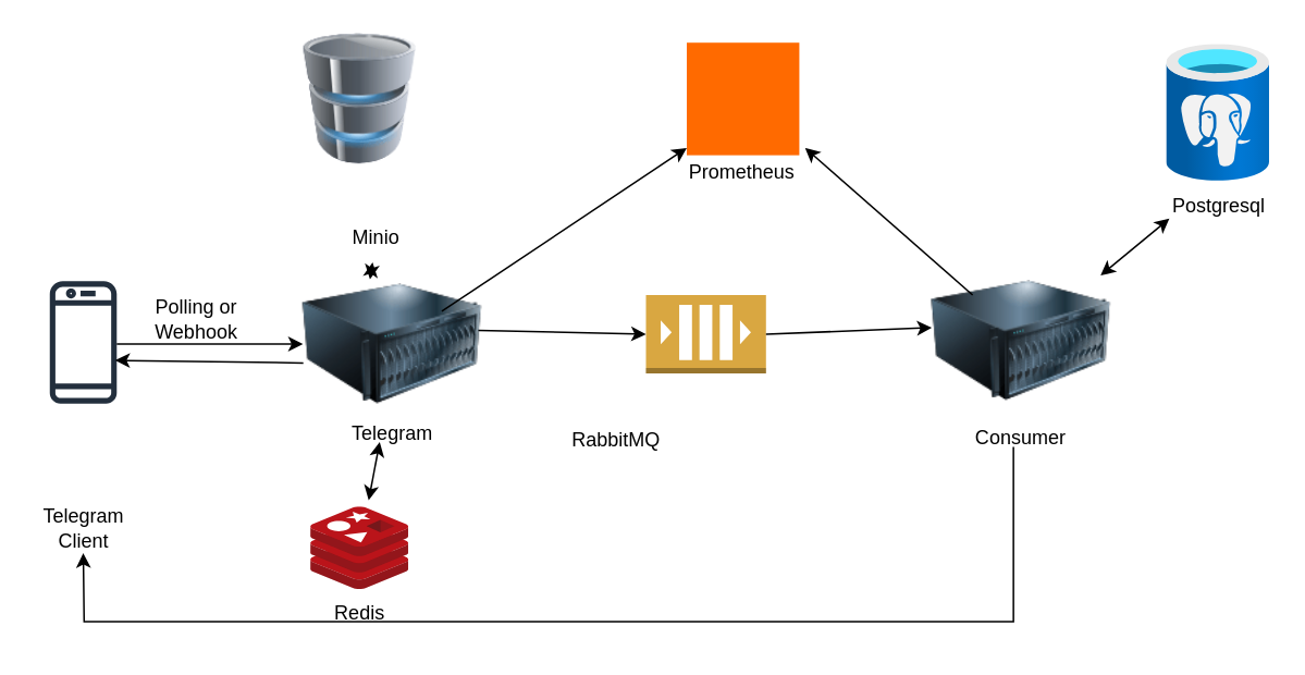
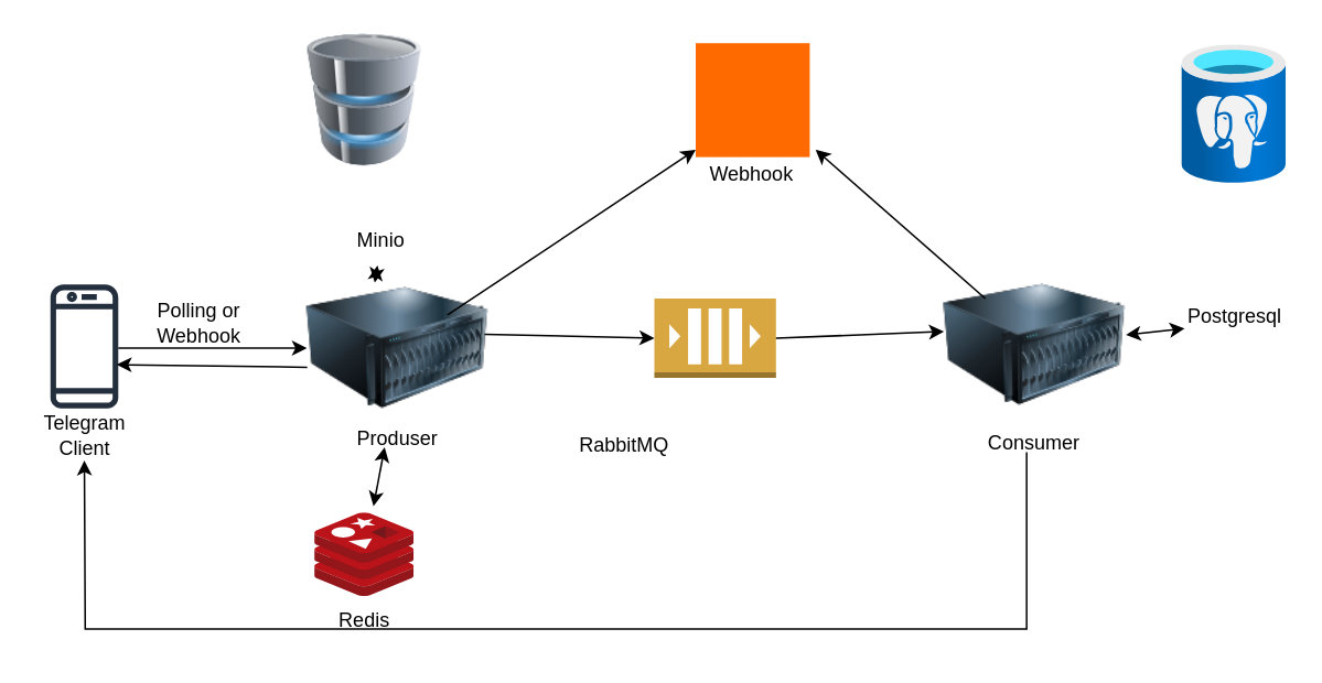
  <mxCell id="0" />
  <mxCell id="1" parent="0" />
  <mxCell id="2" value="" style="sketch=0;outlineConnect=0;fontColor=#232F3E;gradientColor=none;fillColor=#232F3D;strokeColor=none;dashed=0;verticalLabelPosition=bottom;verticalAlign=top;align=center;html=1;fontSize=12;fontStyle=0;aspect=fixed;pointerEvents=1;shape=mxgraph.aws4.mobile_client;" parent="1" vertex="1"><mxGeometry x="30" y="170" width="41" height="78" as="geometry" /></mxCell>
- <mxCell id="3" value="Telegram&lt;div&gt;Client&lt;/div&gt;" style="text;html=1;align=center;verticalAlign=middle;whiteSpace=wrap;rounded=0;" parent="1" vertex="1"><mxGeometry x="20.5" y="308" width="60" height="30" as="geometry" /></mxCell>
+ <mxCell id="3" value="Telegram&lt;div&gt;Client&lt;/div&gt;" style="text;html=1;align=center;verticalAlign=middle;whiteSpace=wrap;rounded=0;" parent="1" vertex="1"><mxGeometry x="20.5" y="248" width="60" height="30" as="geometry" /></mxCell>
  <mxCell id="4" value="" style="endArrow=classic;html=1;rounded=0;entryX=0;entryY=0.5;entryDx=0;entryDy=0;" edge="1" parent="1" target="6"><mxGeometry width="50" height="50" relative="1" as="geometry"><mxPoint x="71" y="210" as="sourcePoint" /><mxPoint x="160" y="210" as="targetPoint" /></mxGeometry></mxCell>
  <mxCell id="5" value="Polling or Webhook" style="text;html=1;align=center;verticalAlign=middle;whiteSpace=wrap;rounded=0;" vertex="1" parent="1"><mxGeometry x="90" y="180" width="60" height="30" as="geometry" /></mxCell>
  <mxCell id="6" value="" style="image;html=1;image=img/lib/clip_art/computers/Server_128x128.png" vertex="1" parent="1"><mxGeometry x="185" y="170" width="110" height="80" as="geometry" /></mxCell>
- <mxCell id="7" value="Telegram" style="text;html=1;align=center;verticalAlign=middle;whiteSpace=wrap;rounded=0;" vertex="1" parent="1"><mxGeometry x="210" y="250" width="60" height="30" as="geometry" /></mxCell>
+ <mxCell id="7" value="Produser" style="text;html=1;align=center;verticalAlign=middle;whiteSpace=wrap;rounded=0;" vertex="1" parent="1"><mxGeometry x="210" y="250" width="60" height="30" as="geometry" /></mxCell>
  <mxCell id="8" value="" style="image;sketch=0;aspect=fixed;html=1;points=[];align=center;fontSize=12;image=img/lib/mscae/Cache_Redis_Product.svg;" vertex="1" parent="1"><mxGeometry x="190" y="310" width="60" height="50.4" as="geometry" /></mxCell>
  <mxCell id="9" value="Redis" style="text;html=1;align=center;verticalAlign=middle;whiteSpace=wrap;rounded=0;" vertex="1" parent="1"><mxGeometry x="190" y="360" width="60" height="30.4" as="geometry" /></mxCell>
  <mxCell id="10" value="" style="image;html=1;image=img/lib/clip_art/computers/Database_128x128.png" vertex="1" parent="1"><mxGeometry x="180" y="20" width="80" height="80" as="geometry" /></mxCell>
  <mxCell id="11" value="Minio" style="text;html=1;align=center;verticalAlign=middle;whiteSpace=wrap;rounded=0;" vertex="1" parent="1"><mxGeometry x="200" y="130" width="60" height="30" as="geometry" /></mxCell>
  <mxCell id="12" value="" style="outlineConnect=0;dashed=0;verticalLabelPosition=bottom;verticalAlign=top;align=center;html=1;shape=mxgraph.aws3.queue;fillColor=#D9A741;gradientColor=none;" vertex="1" parent="1"><mxGeometry x="395" y="180" width="73.5" height="48" as="geometry" /></mxCell>
  <mxCell id="13" value="" style="image;html=1;image=img/lib/clip_art/computers/Server_128x128.png" vertex="1" parent="1"><mxGeometry x="570" y="168" width="110" height="80" as="geometry" /></mxCell>
  <mxCell id="14" value="Consumer" style="text;whiteSpace=wrap;" vertex="1" parent="1"><mxGeometry x="595" y="254" width="60" height="22" as="geometry" /></mxCell>
  <mxCell id="15" value="" style="image;aspect=fixed;html=1;points=[];align=center;fontSize=12;image=img/lib/azure2/databases/Azure_Database_PostgreSQL_Server.svg;" vertex="1" parent="1"><mxGeometry x="714" y="26.66" width="63" height="84.01" as="geometry" /></mxCell>
  <mxCell id="16" value="RabbitMQ&#10;" style="text;whiteSpace=wrap;" vertex="1" parent="1"><mxGeometry x="347.63" y="255" width="58.25" height="20" as="geometry" /></mxCell>
  <mxCell id="17" value="" style="points=[];aspect=fixed;html=1;align=center;shadow=0;dashed=0;fillColor=#FF6A00;strokeColor=none;shape=mxgraph.alibaba_cloud.prometheus;" vertex="1" parent="1"><mxGeometry x="420" y="25.55" width="68.9" height="68.9" as="geometry" /></mxCell>
- <mxCell id="18" value="Prometheus" style="text;html=1;align=center;verticalAlign=middle;whiteSpace=wrap;rounded=0;" vertex="1" parent="1"><mxGeometry x="416.45" y="90" width="76" height="30" as="geometry" /></mxCell>
- <mxCell id="19" value="Postgresql" style="text;html=1;align=center;verticalAlign=middle;whiteSpace=wrap;rounded=0;" vertex="1" parent="1"><mxGeometry x="715.5" y="110.67" width="60" height="30" as="geometry" /></mxCell>
+ <mxCell id="18" value="Webhook" style="text;html=1;align=center;verticalAlign=middle;whiteSpace=wrap;rounded=0;" vertex="1" parent="1"><mxGeometry x="416.45" y="90" width="76" height="30" as="geometry" /></mxCell>
+ <mxCell id="19" value="Postgresql" style="text;html=1;align=center;verticalAlign=middle;whiteSpace=wrap;rounded=0;" vertex="1" parent="1"><mxGeometry x="715.5" y="175.67" width="60" height="30" as="geometry" /></mxCell>
  <mxCell id="20" value="" style="endArrow=classic;html=1;rounded=0;exitX=0.002;exitY=0.645;exitDx=0;exitDy=0;exitPerimeter=0;" edge="1" parent="1" source="6"><mxGeometry width="50" height="50" relative="1" as="geometry"><mxPoint x="21" y="273" as="sourcePoint" /><mxPoint x="70" y="220" as="targetPoint" /></mxGeometry></mxCell>
  <mxCell id="21" value="" style="endArrow=classic;startArrow=classic;html=1;rounded=0;exitX=0.373;exitY=0.005;exitDx=0;exitDy=0;exitPerimeter=0;" edge="1" parent="1" source="6" target="11"><mxGeometry width="50" height="50" relative="1" as="geometry"><mxPoint x="180" y="170" as="sourcePoint" /><mxPoint x="230" y="120" as="targetPoint" /></mxGeometry></mxCell>
  <mxCell id="22" value="" style="endArrow=classic;startArrow=classic;html=1;rounded=0;exitX=0.587;exitY=-0.087;exitDx=0;exitDy=0;exitPerimeter=0;" edge="1" parent="1" source="8"><mxGeometry width="50" height="50" relative="1" as="geometry"><mxPoint x="236" y="310" as="sourcePoint" /><mxPoint x="232" y="270" as="targetPoint" /></mxGeometry></mxCell>
  <mxCell id="23" value="" style="endArrow=classic;html=1;rounded=0;entryX=0;entryY=0.5;entryDx=0;entryDy=0;entryPerimeter=0;exitX=0.976;exitY=0.395;exitDx=0;exitDy=0;exitPerimeter=0;" edge="1" parent="1" source="6" target="12"><mxGeometry width="50" height="50" relative="1" as="geometry"><mxPoint x="290" y="210" as="sourcePoint" /><mxPoint x="340" y="160" as="targetPoint" /></mxGeometry></mxCell>
  <mxCell id="24" value="" style="endArrow=classic;html=1;rounded=0;exitX=1;exitY=0.5;exitDx=0;exitDy=0;exitPerimeter=0;" edge="1" parent="1" source="12"><mxGeometry width="50" height="50" relative="1" as="geometry"><mxPoint x="520" y="250" as="sourcePoint" /><mxPoint x="570" y="200" as="targetPoint" /></mxGeometry></mxCell>
  <mxCell id="25" value="" style="endArrow=classic;html=1;rounded=0;" edge="1" parent="1"><mxGeometry width="50" height="50" relative="1" as="geometry"><mxPoint x="270" y="190" as="sourcePoint" /><mxPoint x="420" y="90" as="targetPoint" /></mxGeometry></mxCell>
  <mxCell id="26" value="" style="endArrow=classic;html=1;rounded=0;entryX=1;entryY=0;entryDx=0;entryDy=0;" edge="1" parent="1" target="18"><mxGeometry width="50" height="50" relative="1" as="geometry"><mxPoint x="595" y="180" as="sourcePoint" /><mxPoint x="645" y="130" as="targetPoint" /></mxGeometry></mxCell>
  <mxCell id="27" value="" style="endArrow=classic;startArrow=classic;html=1;rounded=0;entryX=0;entryY=0.75;entryDx=0;entryDy=0;" edge="1" parent="1" source="13" target="19"><mxGeometry width="50" height="50" relative="1" as="geometry"><mxPoint x="680" y="180" as="sourcePoint" /><mxPoint x="730" y="130" as="targetPoint" /></mxGeometry></mxCell>
  <mxCell id="28" value="" style="endArrow=classic;html=1;rounded=0;entryX=0.5;entryY=1;entryDx=0;entryDy=0;" edge="1" parent="1" target="3"><mxGeometry width="50" height="50" relative="1" as="geometry"><mxPoint x="620" y="273" as="sourcePoint" /><mxPoint x="670" y="223" as="targetPoint" /><Array as="points"><mxPoint x="620" y="380" /><mxPoint x="51" y="380" /></Array></mxGeometry></mxCell>
